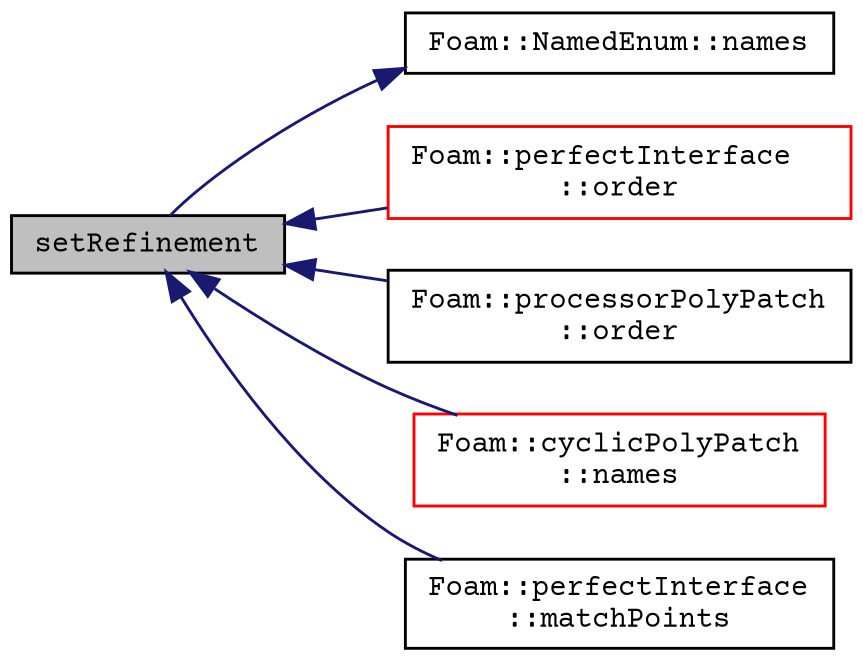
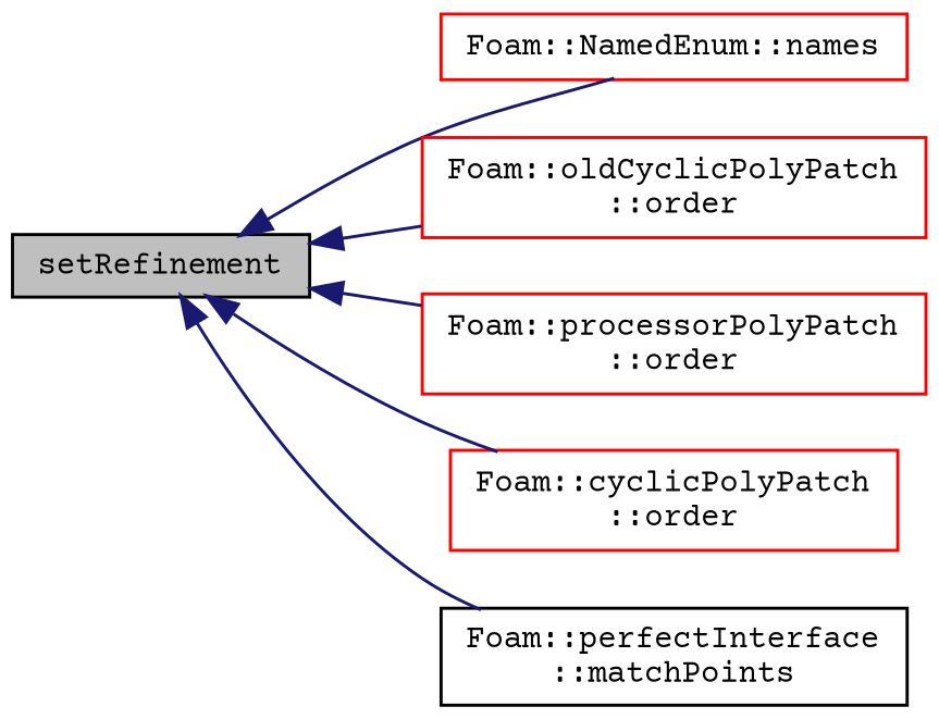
  digraph {
    fontname="Courier Prime"
    rankdir=LR
    node [color=black fontname="Courier Prime" fontsize=10 shape=record]
    edge [color=midnightblue dir=back fontname="Courier Prime" fontsize=10 labelfontname=Helvetica labelfontsize=10 style=solid]
    n1 [fillcolor=grey75 fontcolor=black height=0.2 label=setRefinement style=filled width=0.4]
-   n2 [height=0.2 label="Foam::NamedEnum::names" width=0.4]
-   n3 [color=red height=0.2 label="Foam::perfectInterface\l::order" width=0.4]
-   n4 [height=0.2 label="Foam::processorPolyPatch\l::order" width=0.4]
-   n5 [color=red height=0.2 label="Foam::cyclicPolyPatch\l::names" width=0.4]
+   n2 [color=red height=0.2 label="Foam::NamedEnum::names" width=0.4]
+   n3 [color=red height=0.2 label="Foam::oldCyclicPolyPatch\l::order" width=0.4]
+   n4 [color=red height=0.2 label="Foam::processorPolyPatch\l::order" width=0.4]
+   n5 [color=red height=0.2 label="Foam::cyclicPolyPatch\l::order" width=0.4]
    n6 [height=0.2 label="Foam::perfectInterface\l::matchPoints" width=0.4]
-   n2 -> n1
+   n1 -> n2
    n1 -> n3
    n1 -> n4
    n1 -> n5
    n1 -> n6
  }
